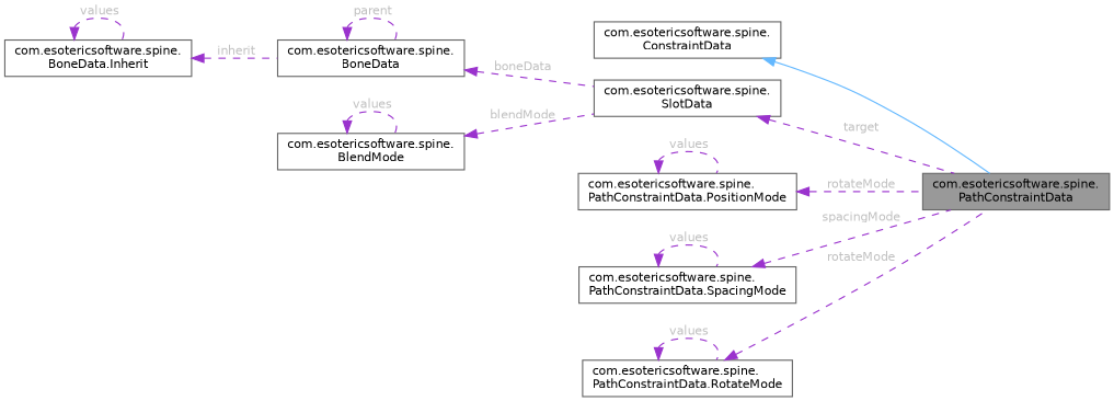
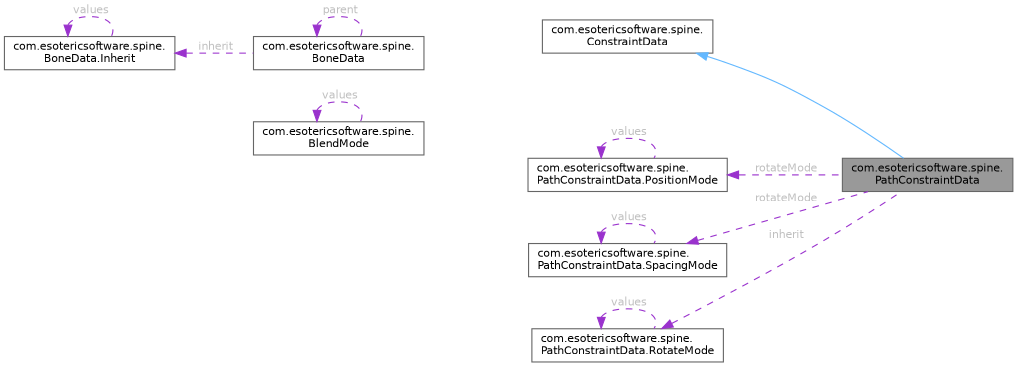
  digraph {
    rankdir=LR
    node [color=gray40 fillcolor=white fontname=Helvetica fontsize=10 shape=box style=filled]
    edge [color=darkorchid3 dir=back fontname=Helvetica fontsize=10 labelfontname=Helvetica labelfontsize=10 style=dashed fontcolor=grey]
    n1 [fillcolor=grey60 fontcolor=black height=0.2 label="com.esotericsoftware.spine.\lPathConstraintData" width=0.4]
    n2 [height=0.2 label="com.esotericsoftware.spine.\lConstraintData" width=0.4]
-   n3 [height=0.2 label="com.esotericsoftware.spine.\lSlotData" width=0.4]
    n4 [height=0.2 label="com.esotericsoftware.spine.\lBoneData" width=0.4]
    n5 [height=0.2 label="com.esotericsoftware.spine.\lBoneData.Inherit" width=0.4]
    n6 [height=0.2 label="com.esotericsoftware.spine.\lBlendMode" width=0.4]
    n7 [height=0.2 label="com.esotericsoftware.spine.\lPathConstraintData.PositionMode" width=0.4]
    n8 [height=0.2 label="com.esotericsoftware.spine.\lPathConstraintData.SpacingMode" width=0.4]
    n9 [height=0.2 label="com.esotericsoftware.spine.\lPathConstraintData.RotateMode" width=0.4]
    n2 -> n1 [color=steelblue1 style=solid fontcolor=""]
-   n3 -> n1 [label=" target"]
-   n4 -> n3 [label=" boneData"]
    n4 -> n4 [label=" parent"]
    n5 -> n4 [label=" inherit"]
    n5 -> n5 [label=" values"]
-   n6 -> n3 [label=" blendMode"]
    n6 -> n6 [label=" values"]
    n7 -> n1 [label=" rotateMode"]
    n7 -> n7 [label=" values"]
-   n8 -> n1 [label=" spacingMode"]
+   n8 -> n1 [label=" rotateMode"]
    n8 -> n8 [label=" values"]
-   n9 -> n1 [label=" rotateMode"]
+   n9 -> n1 [label=" inherit"]
    n9 -> n9 [label=" values"]
  }
